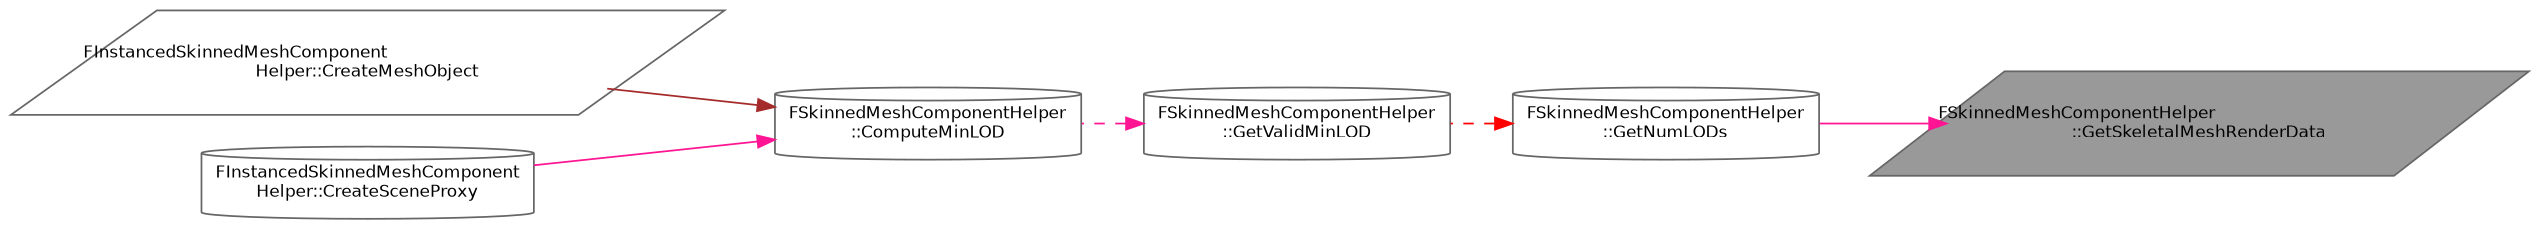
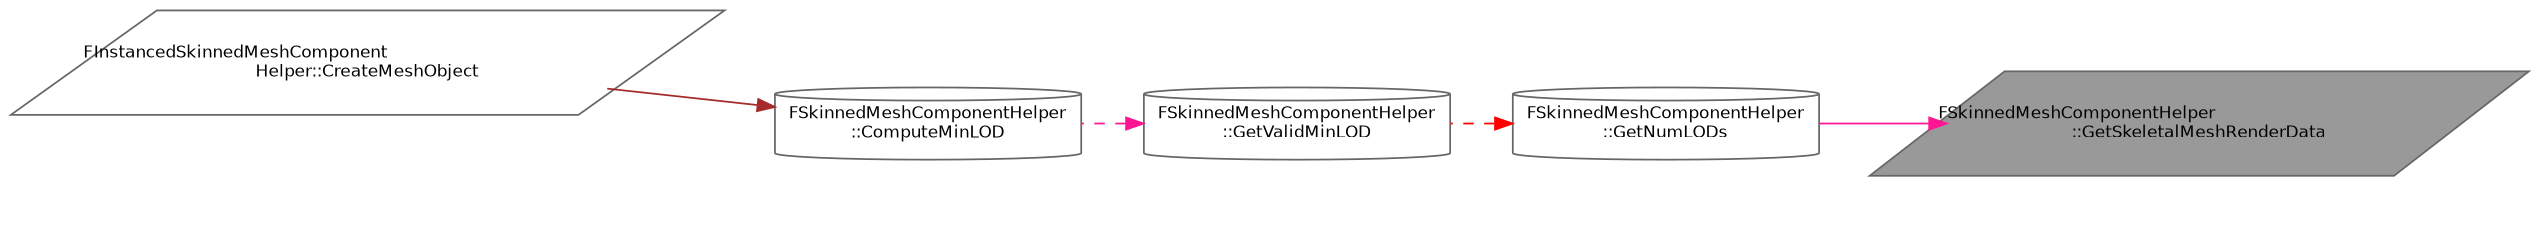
  digraph {
    rankdir=RL
    node [color=grey40 fillcolor=white fontname=Helvetica fontsize=10 shape=cylinder style=filled]
    edge [color=deeppink dir=back fontname=Helvetica fontsize=10 labelfontname=Helvetica labelfontsize=10 style=solid]
    n1 [color=gray40 fillcolor=grey60 fontcolor=black height=0.2 label="FSkinnedMeshComponentHelper\l::GetSkeletalMeshRenderData" shape=parallelogram width=0.4]
    n2 [height=0.2 label="FSkinnedMeshComponentHelper\l::GetNumLODs" width=0.4]
    n3 [height=0.2 label="FInstancedSkinnedMeshComponent\lHelper::CreateMeshObject" shape=parallelogram width=0.4]
    n4 [height=0.2 label="FSkinnedMeshComponentHelper\l::GetValidMinLOD" width=0.4]
    n5 [height=0.2 label="FSkinnedMeshComponentHelper\l::ComputeMinLOD" width=0.4]
-   n6 [height=0.2 label="FInstancedSkinnedMeshComponent\lHelper::CreateSceneProxy" width=0.4]
    n1 -> n2
    n2 -> n4 [color=red style=dashed]
    n4 -> n5 [style=dashed]
    n5 -> n3 [color=brown]
-   n5 -> n6
  }
